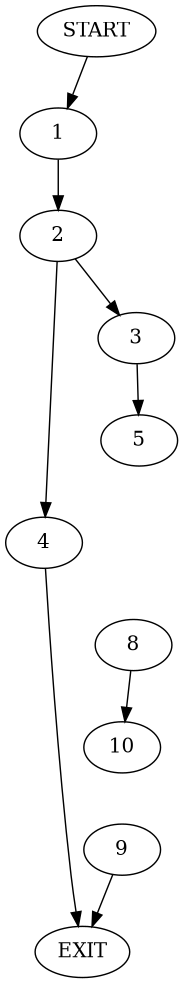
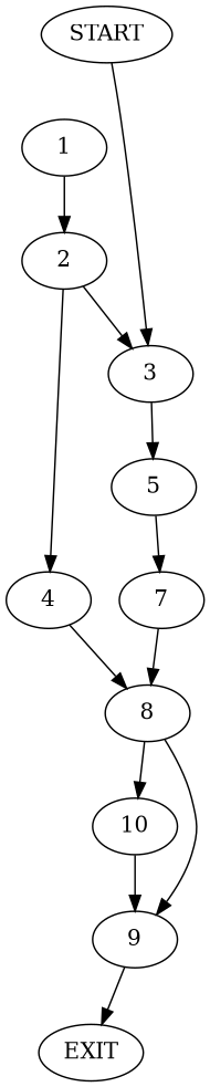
  digraph {
    fontname="DejaVu Serif"
    node [fontname="DejaVu Serif"]
    edge [fontname="DejaVu Serif"]
    n1 [label=START]
    1
    2
    n4 [label=EXIT]
    3
    4
    5
+   7
    8
    9
    10
-   n1 -> 1
+   n1 -> 3
    1 -> 2
    2 -> 3
    2 -> 4
    3 -> 5
-   4 -> n4
+   4 -> 8
+   5 -> 7
+   7 -> 8
+   8 -> 9
    8 -> 10
    9 -> n4
+   10 -> 9
  }
